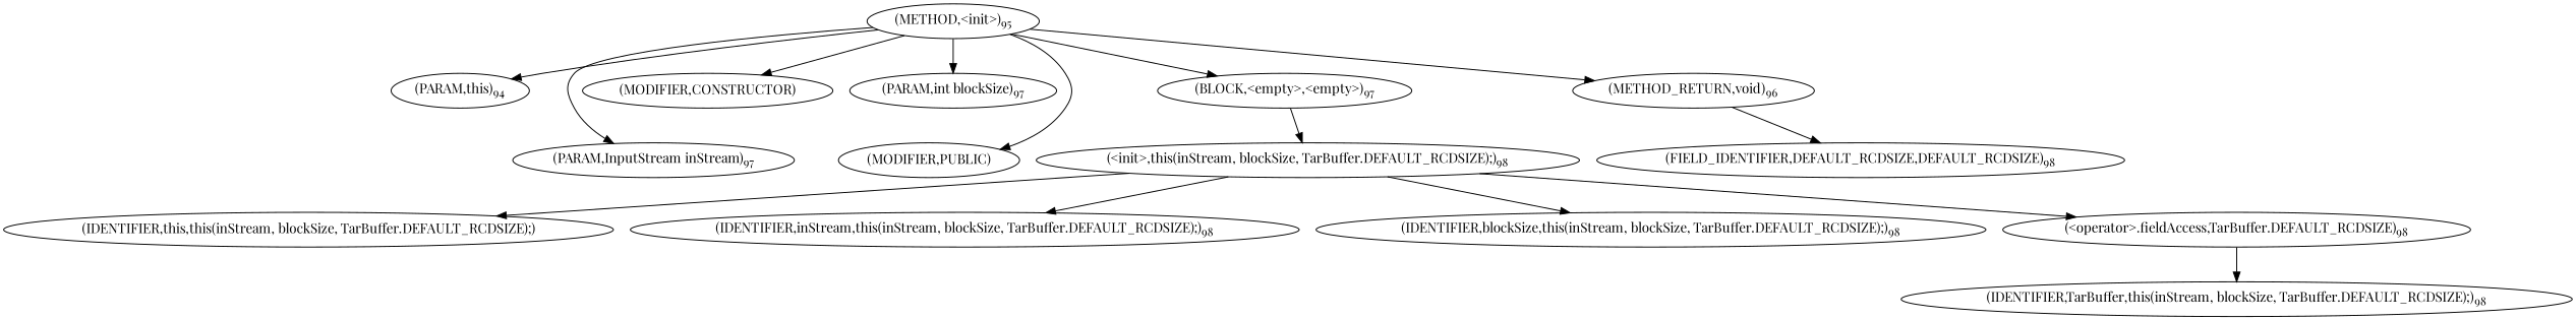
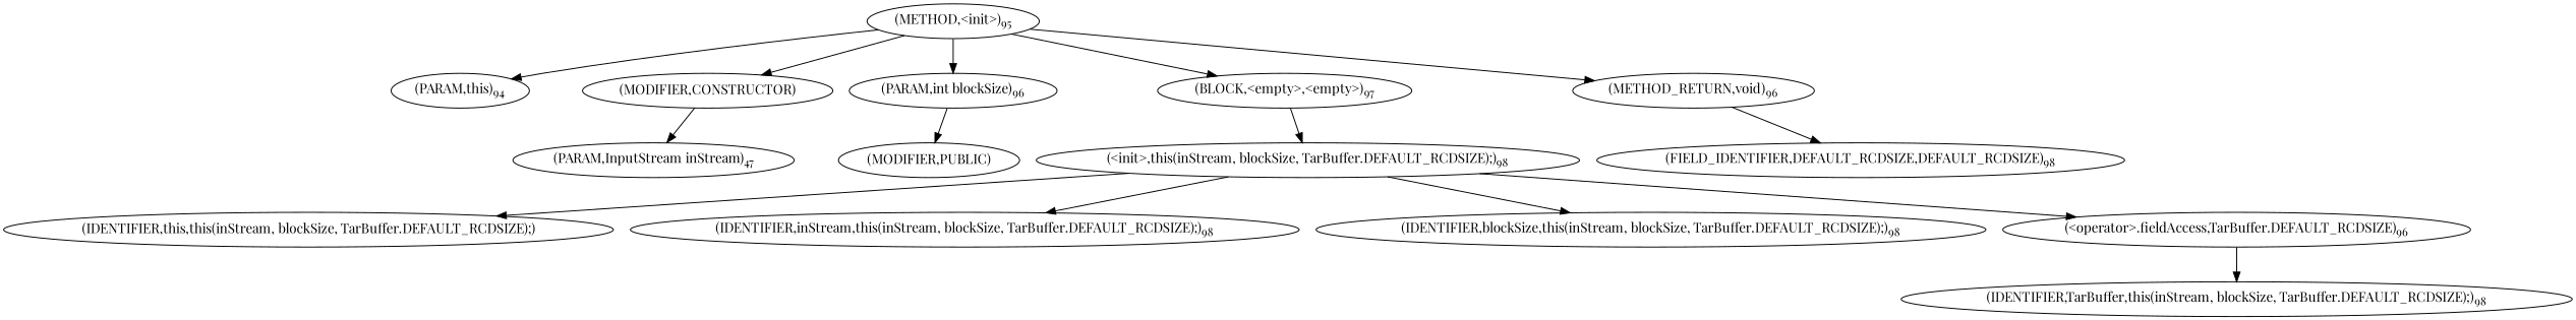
  digraph {
    fontname="Playfair Display"
    node [fontname="Playfair Display"]
    edge [fontname="Playfair Display"]
    n1 [label=<(METHOD,&lt;init&gt;)<SUB>95</SUB>>]
    n2 [label=<(PARAM,this)<SUB>94</SUB>>]
-   n3 [label=<(PARAM,InputStream inStream)<SUB>97</SUB>>]
-   n4 [label=<(PARAM,int blockSize)<SUB>97</SUB>>]
+   n3 [label=<(PARAM,InputStream inStream)<SUB>47</SUB>>]
+   n4 [label=<(PARAM,int blockSize)<SUB>96</SUB>>]
    n5 [label=<(BLOCK,&lt;empty&gt;,&lt;empty&gt;)<SUB>97</SUB>>]
    n6 [label=<(MODIFIER,CONSTRUCTOR)>]
    n7 [label=<(MODIFIER,PUBLIC)>]
    n8 [label=<(METHOD_RETURN,void)<SUB>96</SUB>>]
    n9 [label=<(&lt;init&gt;,this(inStream, blockSize, TarBuffer.DEFAULT_RCDSIZE);)<SUB>98</SUB>>]
    n10 [label=<(FIELD_IDENTIFIER,DEFAULT_RCDSIZE,DEFAULT_RCDSIZE)<SUB>98</SUB>>]
    n11 [label=<(IDENTIFIER,this,this(inStream, blockSize, TarBuffer.DEFAULT_RCDSIZE);)>]
    n12 [label=<(IDENTIFIER,inStream,this(inStream, blockSize, TarBuffer.DEFAULT_RCDSIZE);)<SUB>98</SUB>>]
    n13 [label=<(IDENTIFIER,blockSize,this(inStream, blockSize, TarBuffer.DEFAULT_RCDSIZE);)<SUB>98</SUB>>]
-   n14 [label=<(&lt;operator&gt;.fieldAccess,TarBuffer.DEFAULT_RCDSIZE)<SUB>98</SUB>>]
+   n14 [label=<(&lt;operator&gt;.fieldAccess,TarBuffer.DEFAULT_RCDSIZE)<SUB>96</SUB>>]
    n15 [label=<(IDENTIFIER,TarBuffer,this(inStream, blockSize, TarBuffer.DEFAULT_RCDSIZE);)<SUB>98</SUB>>]
    n1 -> n2
-   n1 -> n3
+   n6 -> n3
    n1 -> n4
    n1 -> n5
    n1 -> n6
-   n1 -> n7
+   n4 -> n7
    n1 -> n8
    n5 -> n9
    n8 -> n10
    n9 -> n11
    n9 -> n12
    n9 -> n13
    n9 -> n14
    n14 -> n15
  }
